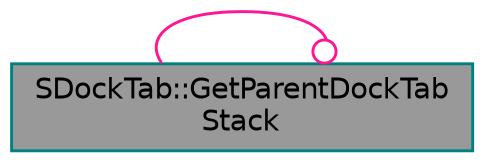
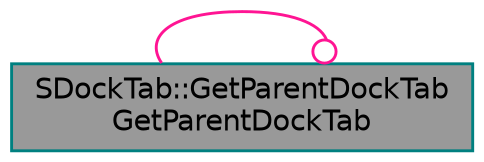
  digraph {
    rankdir=LR
-   n1 [color=teal fillcolor=grey60 fontcolor=black fontname=Helvetica fontsize=10 height=0.2 label="SDockTab::GetParentDockTab\lStack" shape=box style=filled width=0.4]
+   n1 [color=teal fillcolor=grey60 fontcolor=black fontname=Helvetica fontsize=10 height=0.2 label="SDockTab::GetParentDockTab\lGetParentDockTab" shape=box style=filled width=0.4]
    n1 -> n1 [color=deeppink fontname=Helvetica fontsize=10 labelfontname=Helvetica labelfontsize=10 style=solid arrowhead=odot]
  }
